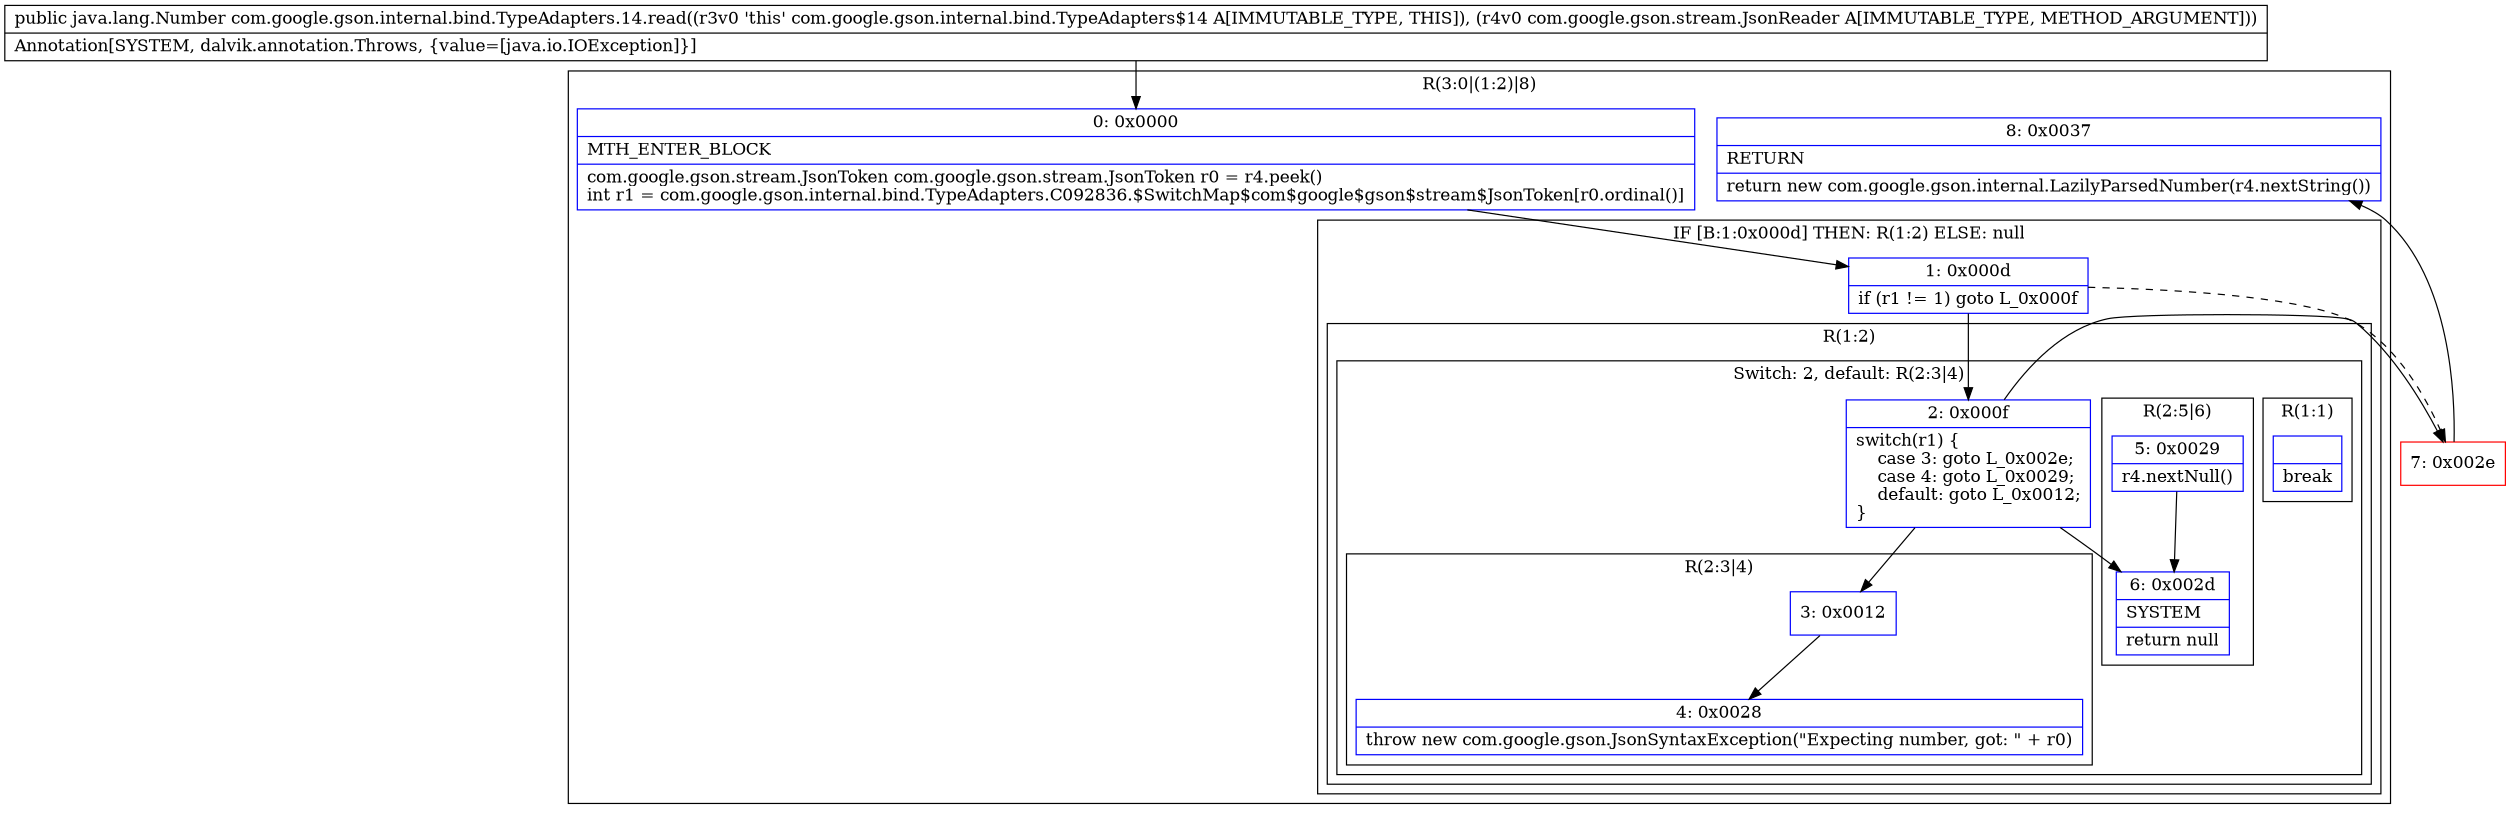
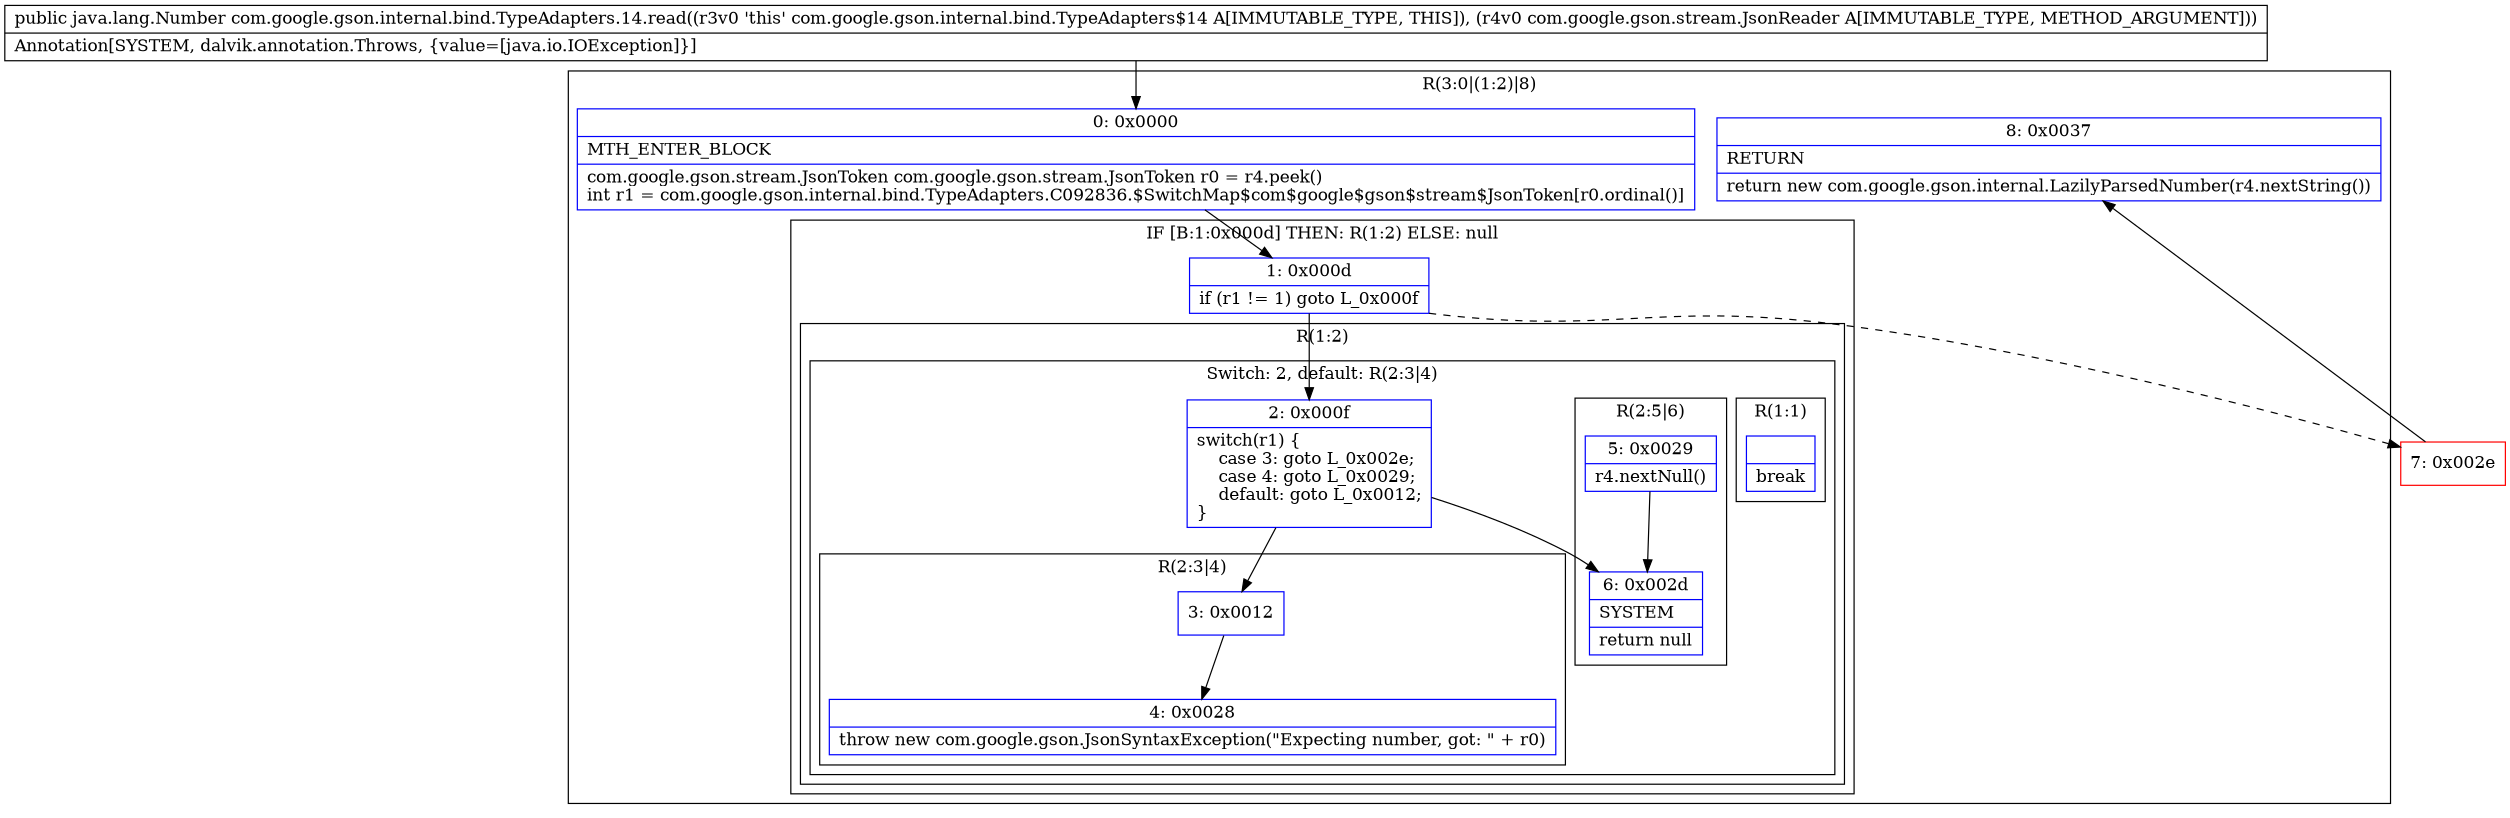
  digraph {
    node [color=blue shape=record]
    n1 [label="{|break\l}"]
    n2 [label="{5\:\ 0x0029|r4.nextNull()\l}"]
    n3 [label="{6\:\ 0x002d|SYSTEM\l|return null\l}"]
    n4 [label="{3\:\ 0x0012}"]
    n5 [label="{4\:\ 0x0028|throw new com.google.gson.JsonSyntaxException(\"Expecting number, got: \" + r0)\l}"]
    n6 [label="{2\:\ 0x000f|switch(r1) \{\l    case 3: goto L_0x002e;\l    case 4: goto L_0x0029;\l    default: goto L_0x0012;\l\}\l}"]
    n7 [label="{1\:\ 0x000d|if (r1 != 1) goto L_0x000f\l}"]
    n8 [label="{0\:\ 0x0000|MTH_ENTER_BLOCK\l|com.google.gson.stream.JsonToken com.google.gson.stream.JsonToken r0 = r4.peek()\lint r1 = com.google.gson.internal.bind.TypeAdapters.C092836.$SwitchMap$com$google$gson$stream$JsonToken[r0.ordinal()]\l}"]
    n9 [label="{8\:\ 0x0037|RETURN\l|return new com.google.gson.internal.LazilyParsedNumber(r4.nextString())\l}"]
    n10 [color=red label="{7\:\ 0x002e}"]
    n11 [label="{public java.lang.Number com.google.gson.internal.bind.TypeAdapters.14.read((r3v0 'this' com.google.gson.internal.bind.TypeAdapters$14 A[IMMUTABLE_TYPE, THIS]), (r4v0 com.google.gson.stream.JsonReader A[IMMUTABLE_TYPE, METHOD_ARGUMENT]))  | Annotation[SYSTEM, dalvik.annotation.Throws, \{value=[java.io.IOException]\}]\l}" color=""]
    subgraph cluster_1 {
      label="R(3:0|(1:2)|8)"
      n8
      n9
      subgraph cluster_2 {
        label="IF [B:1:0x000d] THEN: R(1:2) ELSE: null"
        n7
        subgraph cluster_3 {
          label="R(1:2)"
          subgraph cluster_4 {
            label="Switch: 2, default: R(2:3|4)"
            n6
            subgraph cluster_5 {
              label="R(1:1)"
              n1
            }
            subgraph cluster_6 {
              label="R(2:5|6)"
              n2
              n3
            }
            subgraph cluster_7 {
              label="R(2:3|4)"
              n4
              n5
            }
          }
        }
      }
    }
    n2 -> n3
    n4 -> n5
    n6 -> n3
    n6 -> n4
-   n6 -> n10
    n7 -> n6
    n7 -> n10 [style=dashed]
    n8 -> n7
    n10 -> n9
    n11 -> n8
  }
